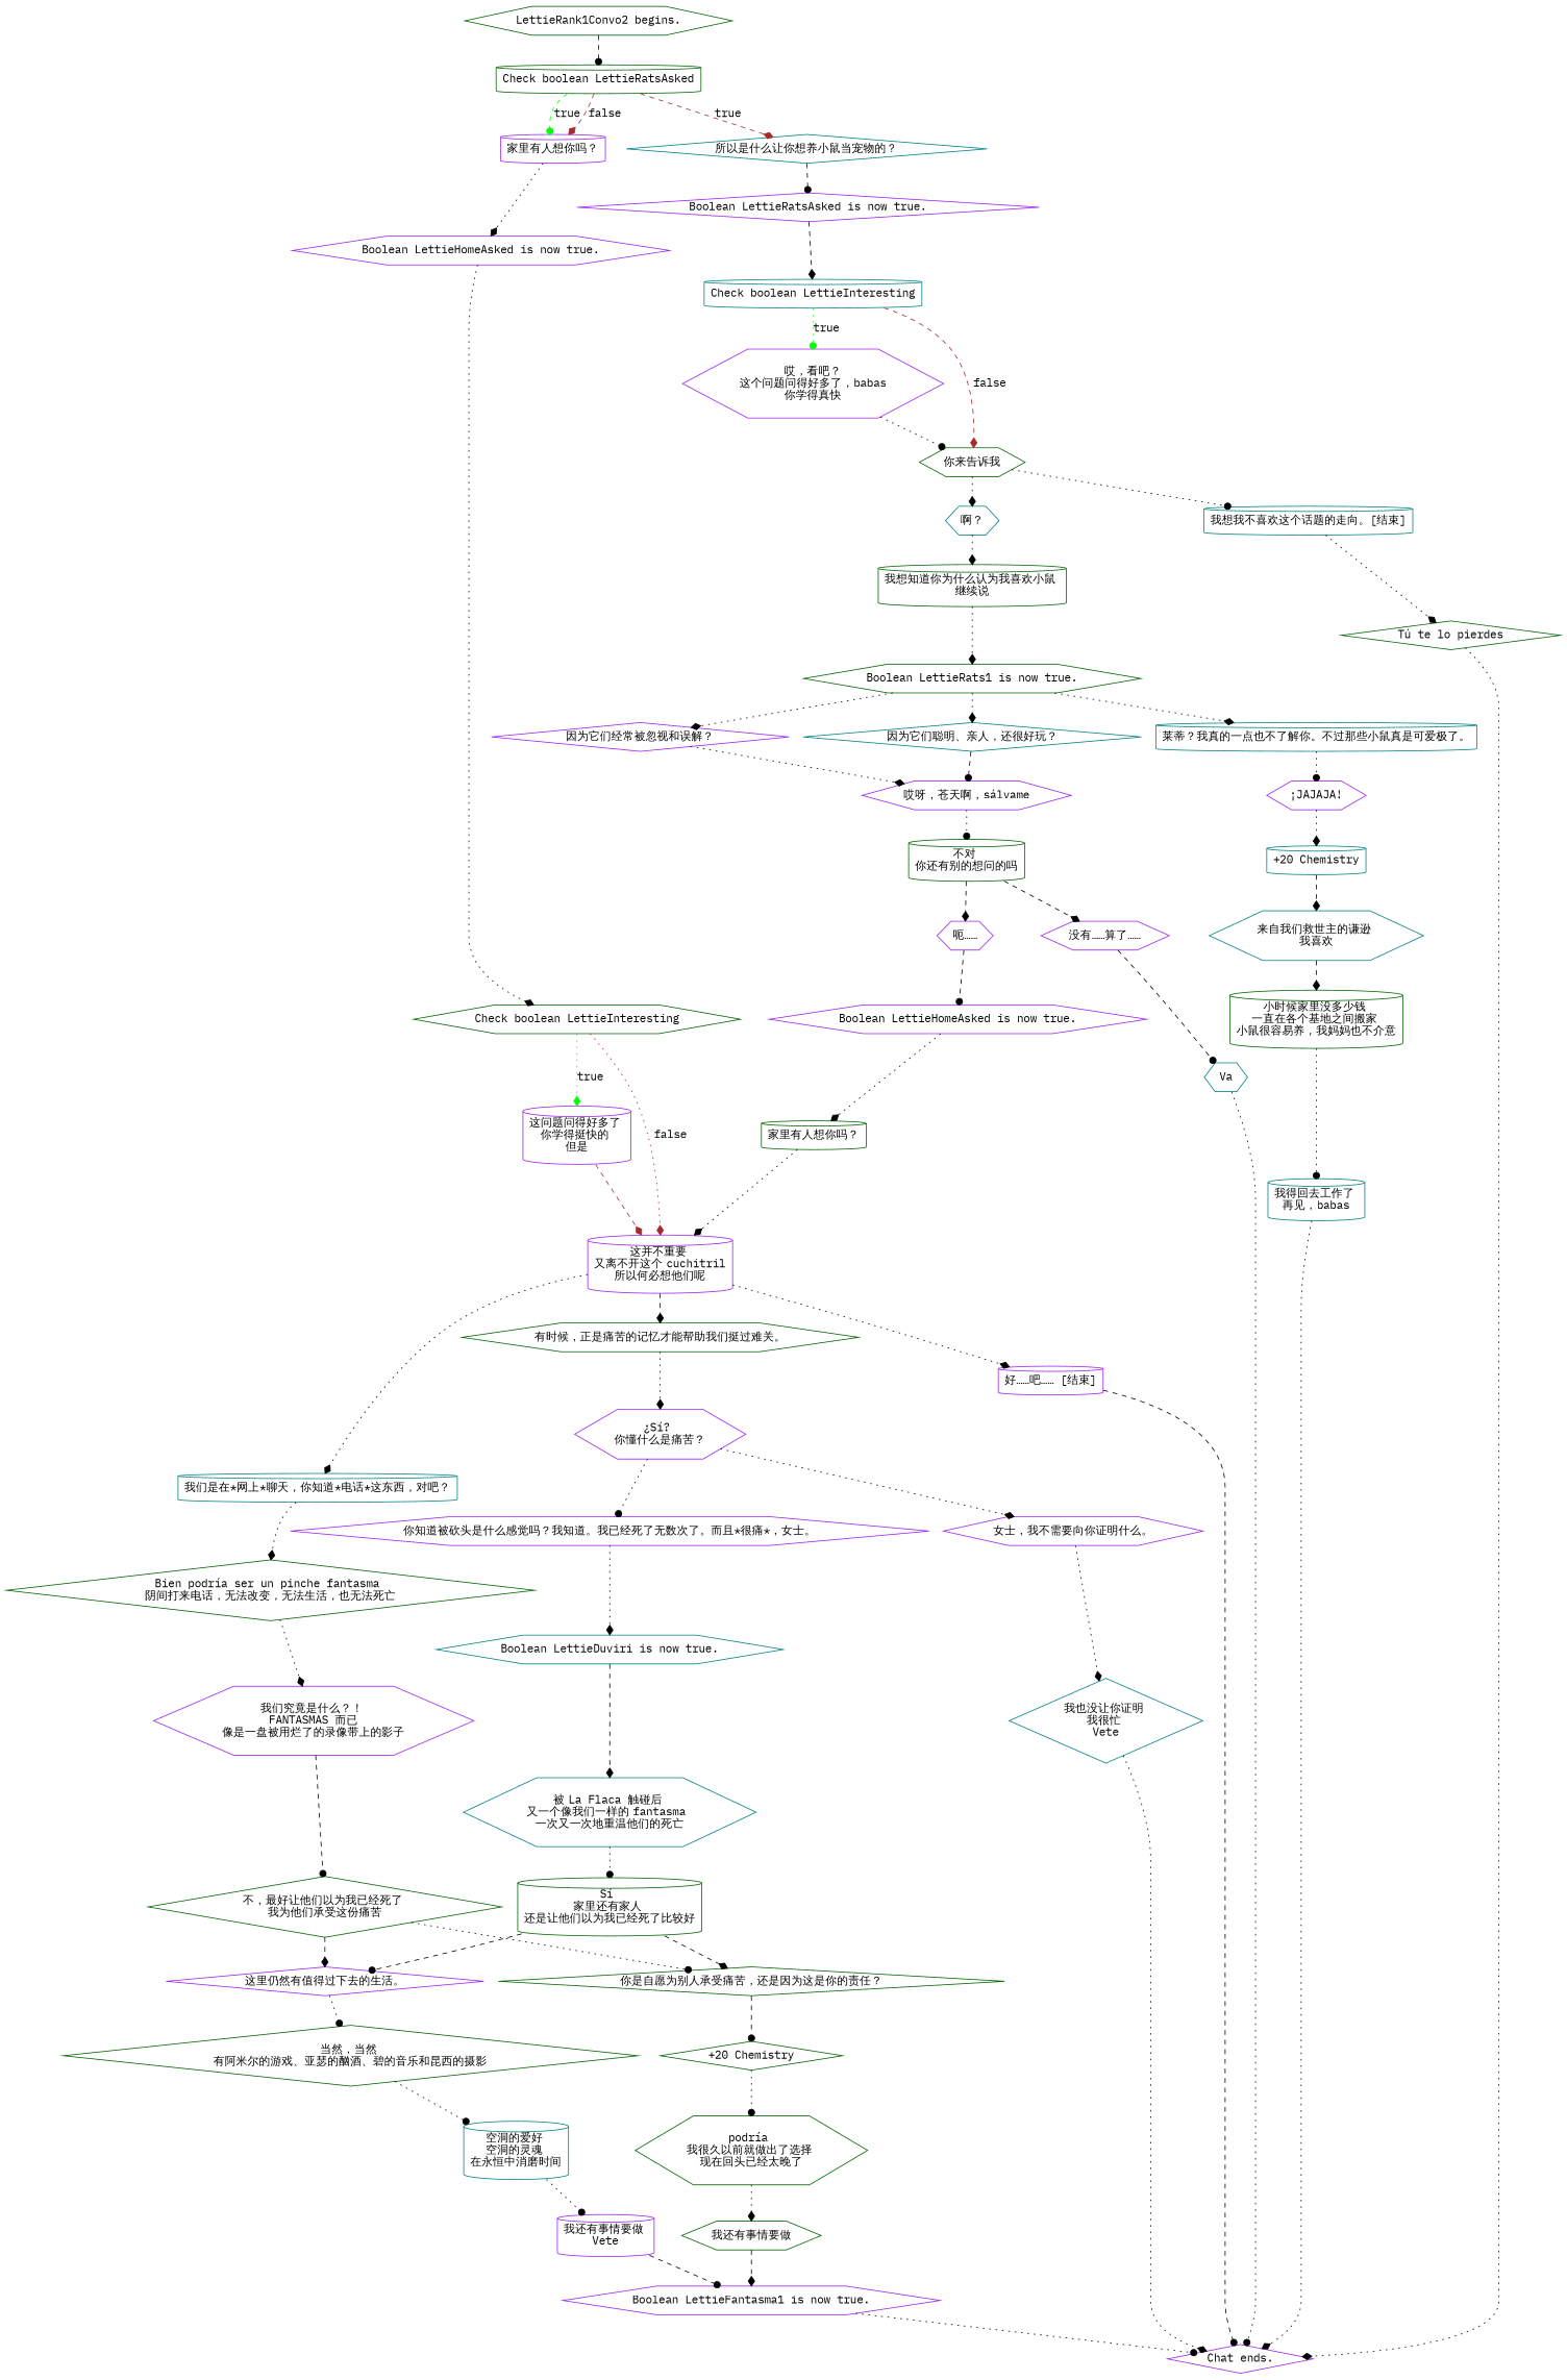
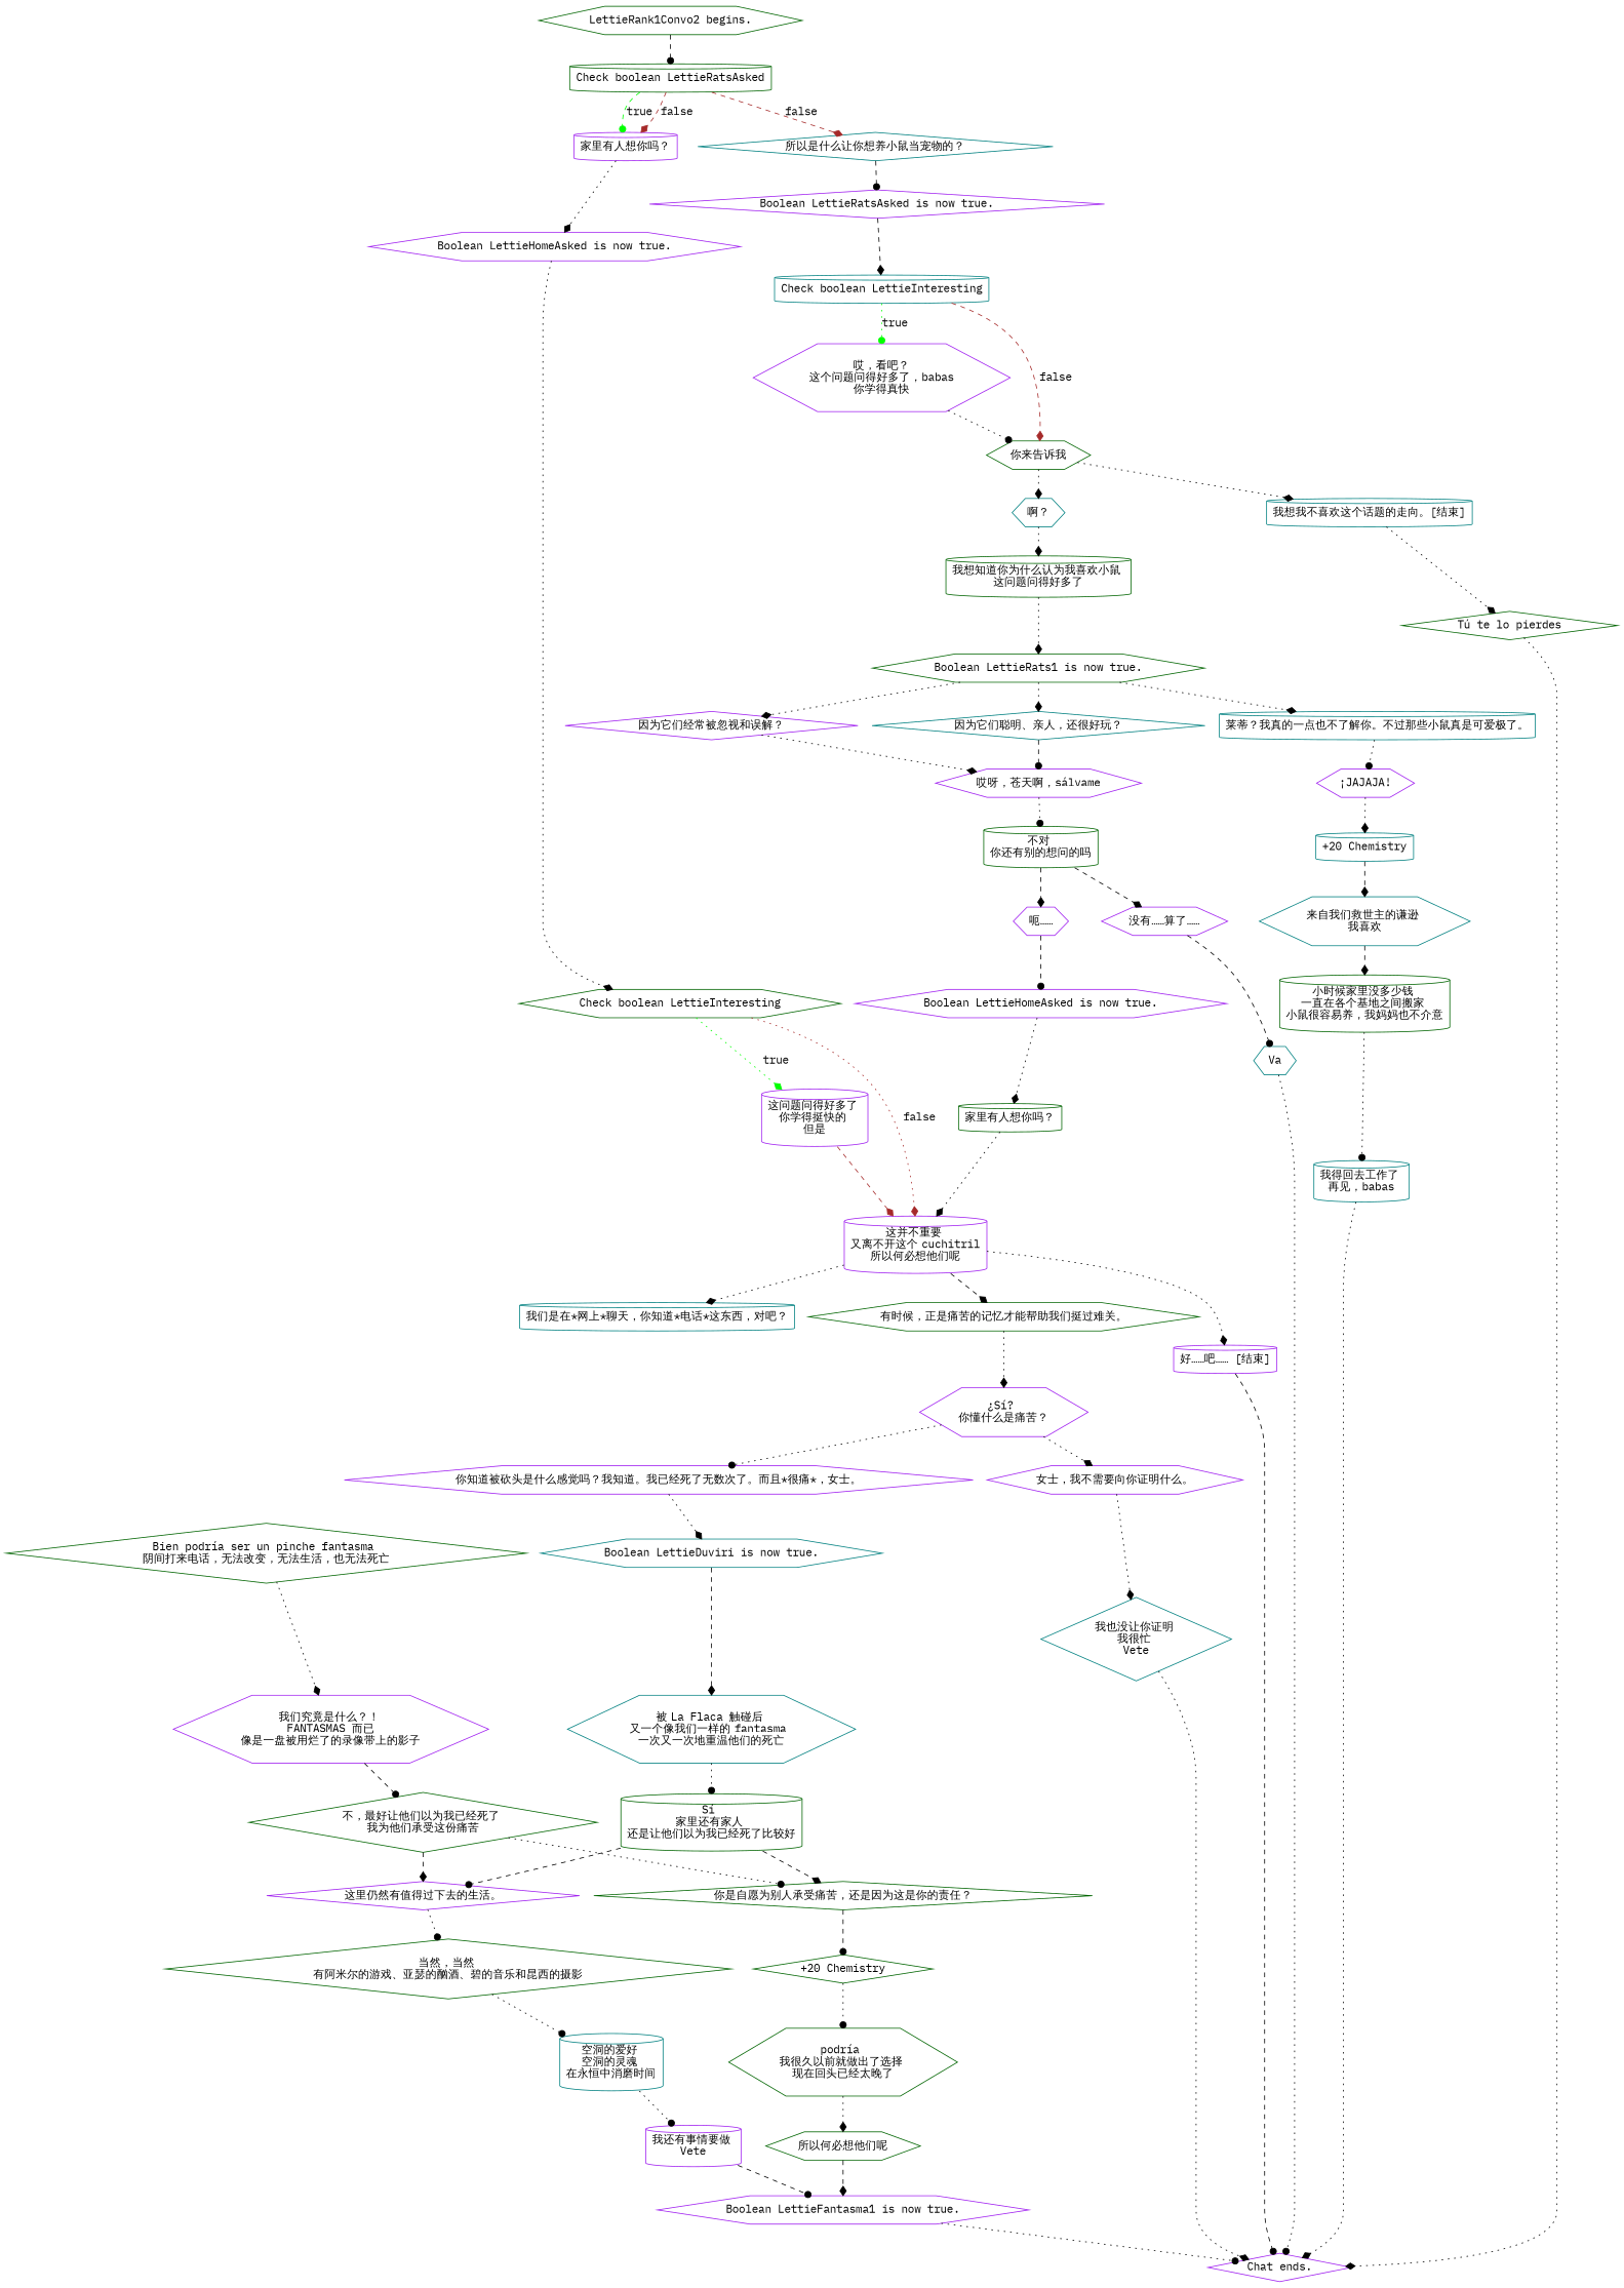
  digraph {
    fontname="IBM Plex Mono"
    node [color=purple fontname="IBM Plex Mono" shape=hexagon]
    edge [arrowhead=diamond fontname="IBM Plex Mono" style=dotted]
    n1 [color=darkgreen label="Check boolean LettieRatsAsked" shape=cylinder]
    "LettieRank1Convo2 begins." [color=darkgreen]
    n3 [label="家里有人想你吗？" shape=cylinder]
    n4 [color=teal label="所以是什么让你想养小鼠当宠物的？" shape=diamond]
    n5 [label="Boolean LettieHomeAsked is now true."]
    n6 [label="Boolean LettieRatsAsked is now true." shape=diamond]
    n7 [color=darkgreen label="Check boolean LettieInteresting"]
    n8 [color=teal label="Check boolean LettieInteresting" shape=cylinder]
    n9 [label="这问题问得好多了 \n你学得挺快的 \n但是" shape=cylinder]
    n10 [label="这并不重要 \n又离不开这个 cuchitril\n所以何必想他们呢" shape=cylinder]
    n11 [label="哎，看吧？\n这个问题问得好多了，babas\n你学得真快"]
    n12 [color=darkgreen label="你来告诉我"]
    n13 [color=teal label="我们是在*网上*聊天，你知道*电话*这东西，对吧？" shape=cylinder]
    n14 [color=darkgreen label="有时候，正是痛苦的记忆才能帮助我们挺过难关。"]
    n15 [label="好……吧…… [结束]" shape=cylinder]
    n16 [color=teal label="啊？"]
    n17 [color=teal label="我想我不喜欢这个话题的走向。[结束]" shape=cylinder]
    n18 [color=darkgreen label="Bien podría ser un pinche fantasma \n阴间打来电话，无法改变，无法生活，也无法死亡" shape=diamond]
    n19 [label="¿Sí? \n你懂什么是痛苦？"]
    "Chat ends." [shape=diamond]
-   n21 [color=darkgreen label="我想知道你为什么认为我喜欢小鼠 \n继续说" shape=cylinder]
+   n21 [color=darkgreen label="我想知道你为什么认为我喜欢小鼠 \n这问题问得好多了" shape=cylinder]
    n22 [color=darkgreen label="Tú te lo pierdes" shape=diamond]
    n23 [label="我们究竟是什么？！ \nFANTASMAS 而已\n像是一盘被用烂了的录像带上的影子"]
    n24 [label="你知道被砍头是什么感觉吗？我知道。我已经死了无数次了。而且*很痛*，女士。"]
    n25 [label="女士，我不需要向你证明什么。"]
    n26 [color=darkgreen label="Boolean LettieRats1 is now true."]
    n27 [color=darkgreen label="不，最好让他们以为我已经死了 \n我为他们承受这份痛苦" shape=diamond]
    n28 [color=teal label="Boolean LettieDuviri is now true."]
    n29 [color=teal label="我也没让你证明 \n我很忙 \nVete" shape=diamond]
    n30 [color=teal label="因为它们聪明、亲人，还很好玩？" shape=diamond]
    n31 [label="因为它们经常被忽视和误解？" shape=diamond]
    n32 [color=teal label="莱蒂？我真的一点也不了解你。不过那些小鼠真是可爱极了。" shape=cylinder]
    n33 [label="这里仍然有值得过下去的生活。" shape=diamond]
    n34 [color=darkgreen label="你是自愿为别人承受痛苦，还是因为这是你的责任？" shape=diamond]
    n35 [color=teal label="被 La Flaca 触碰后 \n又一个像我们一样的 fantasma \n一次又一次地重温他们的死亡"]
    n36 [label="哎呀，苍天啊，sálvame"]
    n37 [label="¡JAJAJA!"]
    n38 [color=darkgreen label="当然，当然 \n有阿米尔的游戏、亚瑟的酗酒、碧的音乐和昆西的摄影" shape=diamond]
    n39 [color=darkgreen label="+20 Chemistry" shape=diamond]
    n40 [color=darkgreen label="Sí \n家里还有家人 \n还是让他们以为我已经死了比较好" shape=cylinder]
    n41 [color=darkgreen label="不对 \n你还有别的想问的吗" shape=cylinder]
    n42 [color=teal label="+20 Chemistry" shape=cylinder]
    n43 [color=teal label="空洞的爱好 \n空洞的灵魂 \n在永恒中消磨时间" shape=cylinder]
    n44 [color=darkgreen label="podría \n我很久以前就做出了选择 \n现在回头已经太晚了"]
    n45 [label="呃……"]
    n46 [label="没有……算了……"]
    n47 [color=teal label="来自我们救世主的谦逊 \n我喜欢"]
    n48 [label="我还有事情要做 \nVete" shape=cylinder]
-   n49 [color=darkgreen label="我还有事情要做"]
+   n49 [color=darkgreen label="所以何必想他们呢"]
    n50 [label="Boolean LettieHomeAsked is now true."]
    n51 [color=teal label=Va]
    n52 [color=darkgreen label="小时候家里没多少钱 \n一直在各个基地之间搬家 \n小鼠很容易养，我妈妈也不介意" shape=cylinder]
    n53 [label="Boolean LettieFantasma1 is now true."]
    n54 [color=darkgreen label="家里有人想你吗？" shape=cylinder]
    n55 [color=teal label="我得回去工作了 \n再见，babas" shape=cylinder]
    n1 -> n3 [arrowhead=dot color=green label=true style=dashed]
    n1 -> n3 [color=brown label=false style=dashed]
-   n1 -> n4 [color=brown label=true style=dashed]
+   n1 -> n4 [color=brown label=false style=dashed]
    "LettieRank1Convo2 begins." -> n1 [arrowhead=dot style=dashed]
    n3 -> n5
    n4 -> n6 [arrowhead=dot style=dashed]
    n5 -> n7
    n6 -> n8 [style=dashed]
    n7 -> n9 [color=green label=true]
    n7 -> n10 [color=brown label=false]
    n8 -> n11 [arrowhead=dot color=green label=true]
    n8 -> n12 [color=brown label=false style=dashed]
    n9 -> n10 [color=brown style=dashed]
    n10 -> n13
    n10 -> n14 [style=dashed]
    n10 -> n15
    n11 -> n12 [arrowhead=dot]
    n12 -> n16
-   n12 -> n17 [arrowhead=dot]
-   n13 -> n18
+   n12 -> n17
    n14 -> n19
    n15 -> "Chat ends." [arrowhead=dot style=dashed]
    n16 -> n21
    n17 -> n22
    n18 -> n23
    n19 -> n24 [arrowhead=dot]
    n19 -> n25
    n21 -> n26
    n22 -> "Chat ends."
    n23 -> n27 [arrowhead=dot style=dashed]
    n24 -> n28
    n25 -> n29
    n26 -> n30
    n26 -> n31
    n26 -> n32
    n27 -> n33 [style=dashed]
    n27 -> n34 [arrowhead=dot]
    n28 -> n35 [style=dashed]
    n29 -> "Chat ends."
    n30 -> n36 [arrowhead=dot style=dashed]
    n31 -> n36
    n32 -> n37 [arrowhead=dot]
    n33 -> n38 [arrowhead=dot]
    n34 -> n39 [arrowhead=dot style=dashed]
    n35 -> n40 [arrowhead=dot]
    n36 -> n41 [arrowhead=dot]
    n37 -> n42
    n38 -> n43 [arrowhead=dot]
    n39 -> n44 [arrowhead=dot]
    n40 -> n33 [arrowhead=dot style=dashed]
    n40 -> n34 [style=dashed]
    n41 -> n45 [style=dashed]
    n41 -> n46 [style=dashed]
    n42 -> n47 [style=dashed]
    n43 -> n48 [arrowhead=dot]
    n44 -> n49
    n45 -> n50 [arrowhead=dot style=dashed]
    n46 -> n51 [arrowhead=dot style=dashed]
    n47 -> n52 [style=dashed]
    n48 -> n53 [arrowhead=dot style=dashed]
    n49 -> n53 [style=dashed]
    n50 -> n54
    n51 -> "Chat ends." [arrowhead=dot]
    n52 -> n55 [arrowhead=dot]
    n53 -> "Chat ends." [arrowhead=dot]
    n54 -> n10
    n55 -> "Chat ends."
  }
